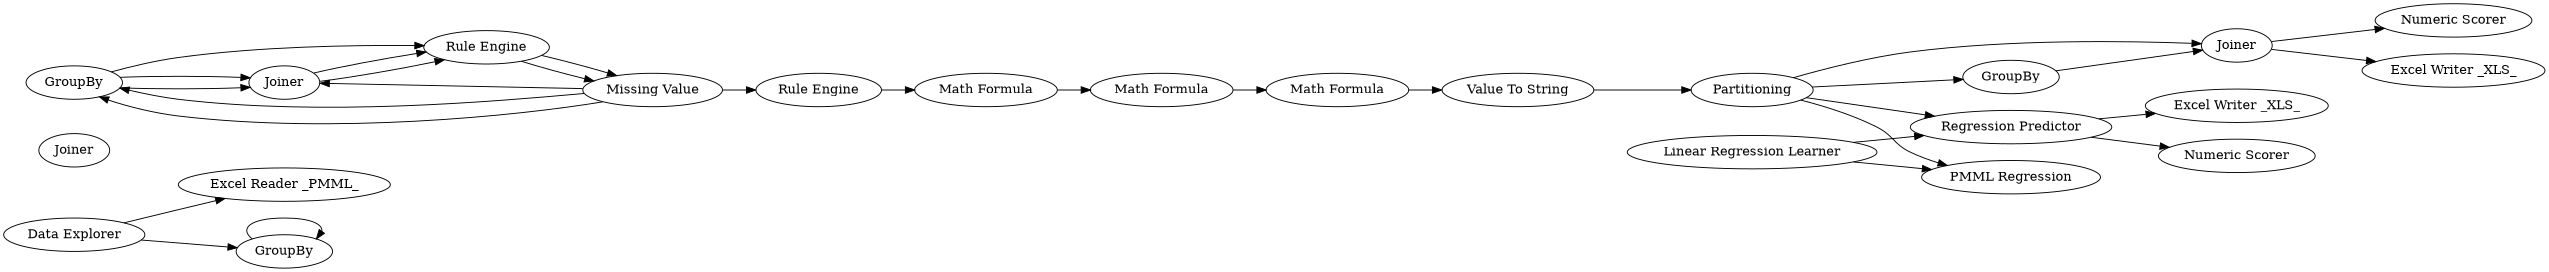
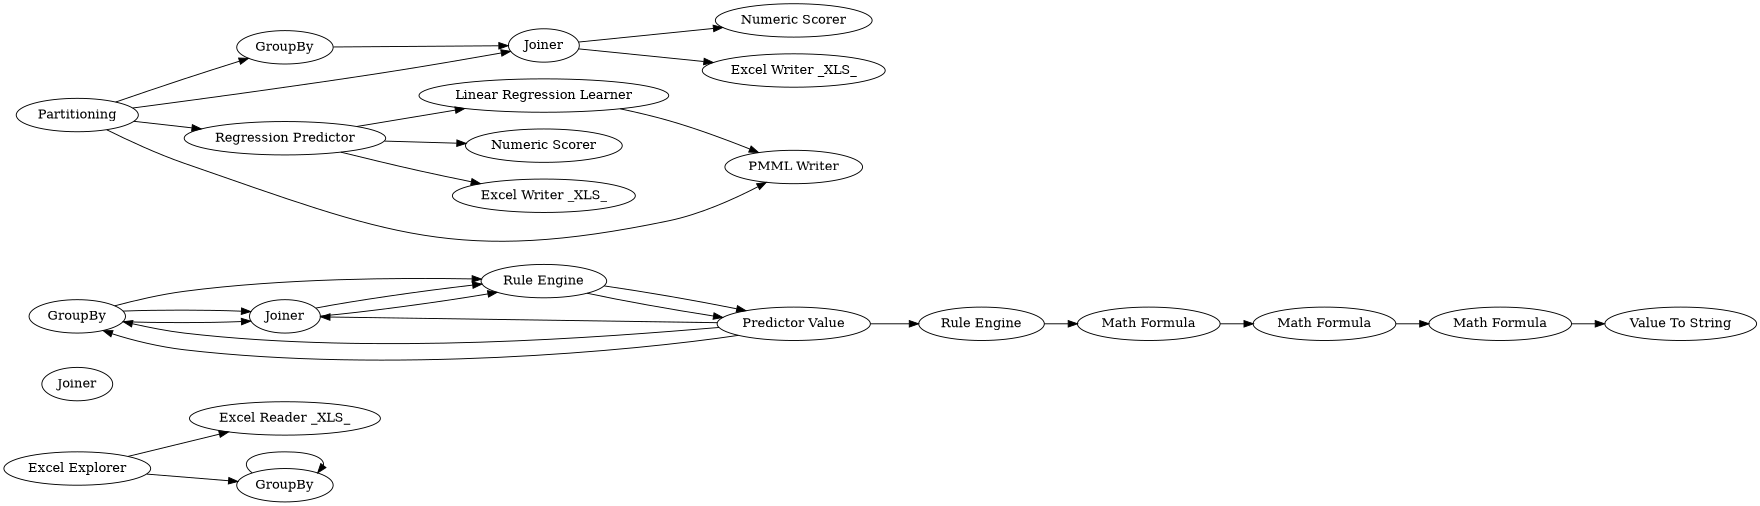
  digraph {
    rankdir=LR
-   n1 [label="Excel Reader _PMML_"]
-   n2 [label="Data Explorer"]
+   n1 [label="Excel Reader _XLS_"]
+   n2 [label="Excel Explorer"]
    n3 [label=GroupBy]
    n4 [label=Joiner]
    n5 [label=GroupBy]
    n6 [label=Joiner]
    n7 [label="Rule Engine"]
-   n8 [label="Missing Value"]
+   n8 [label="Predictor Value"]
    n9 [label="Rule Engine"]
    n10 [label="Math Formula"]
    n11 [label="Math Formula"]
    n12 [label="Math Formula"]
    n13 [label="Value To String"]
    n14 [label=Partitioning]
    n15 [label=GroupBy]
    n16 [label=Joiner]
    n17 [label="Regression Predictor"]
-   n18 [label="PMML Regression"]
+   n18 [label="PMML Writer"]
    n19 [label="Numeric Scorer"]
    n20 [label="Excel Writer _XLS_"]
    n21 [label="Linear Regression Learner"]
    n22 [label="Numeric Scorer"]
    n23 [label="Excel Writer _XLS_"]
    n2 -> n1
    n2 -> n3
    n3 -> n3
    n5 -> n6
    n5 -> n6
    n5 -> n7
    n6 -> n7
    n6 -> n7
    n7 -> n8
    n7 -> n8
    n8 -> n5
    n8 -> n5
    n8 -> n6
    n8 -> n9
    n9 -> n10
    n10 -> n11
    n11 -> n12
    n12 -> n13
-   n13 -> n14
    n14 -> n15
    n14 -> n16
    n14 -> n17
    n14 -> n18
    n15 -> n16
    n16 -> n19
    n16 -> n20
    n17 -> n22
    n17 -> n23
-   n21 -> n17
+   n17 -> n21
    n21 -> n18
  }
